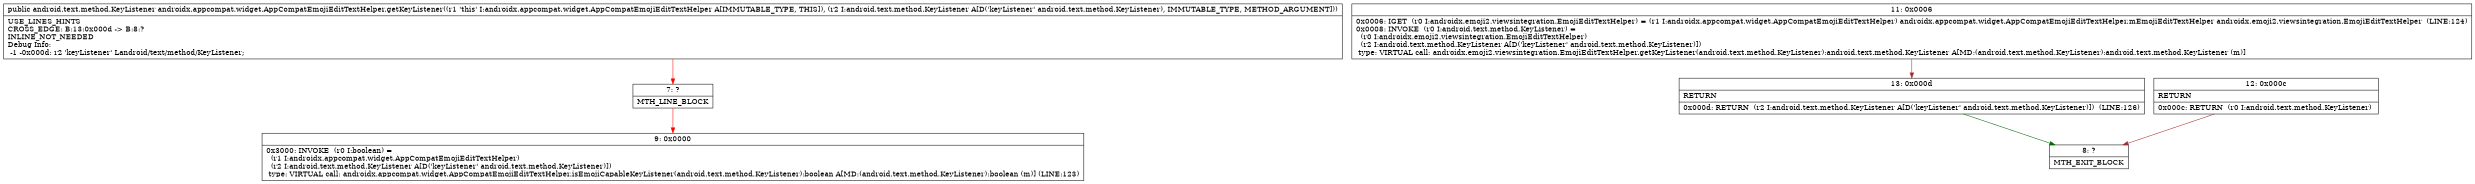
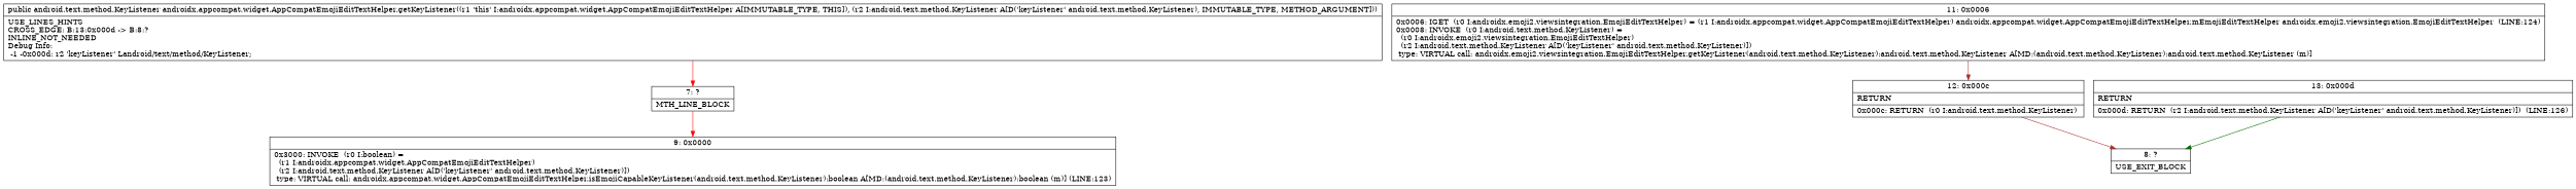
  digraph {
    node [shape=record]
    edge [color=red]
    n1 [label="{7\:\ ?|MTH_LINE_BLOCK\l}"]
    n2 [label="{9\:\ 0x0000|0x3000: INVOKE  (r0 I:boolean) = \l  (r1 I:androidx.appcompat.widget.AppCompatEmojiEditTextHelper)\l  (r2 I:android.text.method.KeyListener A[D('keyListener' android.text.method.KeyListener)])\l type: VIRTUAL call: androidx.appcompat.widget.AppCompatEmojiEditTextHelper.isEmojiCapableKeyListener(android.text.method.KeyListener):boolean A[MD:(android.text.method.KeyListener):boolean (m)] (LINE:123)\l}"]
    n3 [label="{11\:\ 0x0006|0x0006: IGET  (r0 I:androidx.emoji2.viewsintegration.EmojiEditTextHelper) = (r1 I:androidx.appcompat.widget.AppCompatEmojiEditTextHelper) androidx.appcompat.widget.AppCompatEmojiEditTextHelper.mEmojiEditTextHelper androidx.emoji2.viewsintegration.EmojiEditTextHelper  (LINE:124)\l0x0008: INVOKE  (r0 I:android.text.method.KeyListener) = \l  (r0 I:androidx.emoji2.viewsintegration.EmojiEditTextHelper)\l  (r2 I:android.text.method.KeyListener A[D('keyListener' android.text.method.KeyListener)])\l type: VIRTUAL call: androidx.emoji2.viewsintegration.EmojiEditTextHelper.getKeyListener(android.text.method.KeyListener):android.text.method.KeyListener A[MD:(android.text.method.KeyListener):android.text.method.KeyListener (m)]\l}"]
    n4 [label="{12\:\ 0x000c|RETURN\l|0x000c: RETURN  (r0 I:android.text.method.KeyListener) \l}"]
    n5 [label="{13\:\ 0x000d|RETURN\l|0x000d: RETURN  (r2 I:android.text.method.KeyListener A[D('keyListener' android.text.method.KeyListener)])  (LINE:126)\l}"]
-   n6 [label="{8\:\ ?|MTH_EXIT_BLOCK\l}"]
+   n6 [label="{8\:\ ?|USE_EXIT_BLOCK\l}"]
    n7 [label="{public android.text.method.KeyListener androidx.appcompat.widget.AppCompatEmojiEditTextHelper.getKeyListener((r1 'this' I:androidx.appcompat.widget.AppCompatEmojiEditTextHelper A[IMMUTABLE_TYPE, THIS]), (r2 I:android.text.method.KeyListener A[D('keyListener' android.text.method.KeyListener), IMMUTABLE_TYPE, METHOD_ARGUMENT]))  | USE_LINES_HINTS\lCROSS_EDGE: B:13:0x000d \-\> B:8:?\lINLINE_NOT_NEEDED\lDebug Info:\l  \-1 \-0x000d: r2 'keyListener' Landroid\/text\/method\/KeyListener;\l}"]
    n1 -> n2
-   n3 -> n5 [color=brown]
+   n3 -> n4 [color=brown]
    n4 -> n6 [color=brown]
    n5 -> n6 [color=darkgreen]
    n7 -> n1
  }
